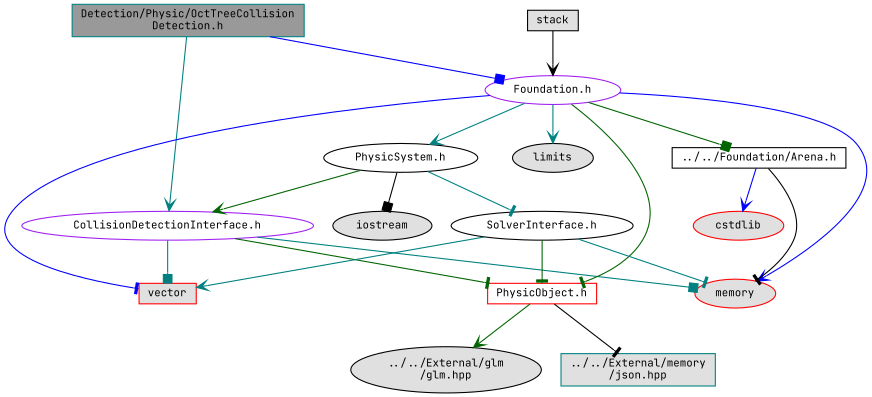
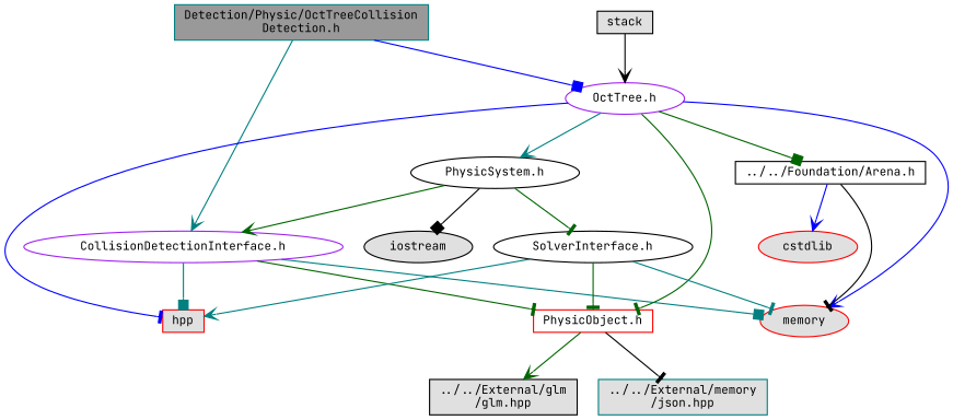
  digraph {
    fontname="JetBrains Mono"
    node [color=black fillcolor="#E0E0E0" fontname="JetBrains Mono" fontsize=10 shape=ellipse style=filled]
    edge [arrowhead=vee color=teal fontname="JetBrains Mono" fontsize=10 labelfontname=Helvetica labelfontsize=10 style=solid]
    n1 [color=teal fillcolor=grey60 fontcolor=black height=0.2 label="Detection/Physic/OctTreeCollision\lDetection.h" shape=box width=0.4]
    n2 [color=purple fillcolor=white height=0.2 label="CollisionDetectionInterface.h" width=0.4]
-   n3 [color=purple fillcolor=white height=0.2 label="Foundation.h" width=0.4]
+   n3 [color=purple fillcolor=white height=0.2 label="OctTree.h" width=0.4]
    n4 [color=red fillcolor=white height=0.2 label="PhysicObject.h" shape=box width=0.4]
    n5 [color=red height=0.2 label=memory width=0.4]
-   n6 [color=red height=0.2 label=vector shape=box width=0.4]
-   n7 [height=0.2 label=limits width=0.4]
+   n6 [color=red height=0.2 label=hpp shape=box width=0.4]
    n8 [fillcolor=white height=0.2 label="PhysicSystem.h" width=0.4]
    n9 [fillcolor=white height=0.2 label="../../Foundation/Arena.h" shape=box width=0.4]
-   n10 [height=0.2 label="../../External/glm\l/glm.hpp" width=0.4]
+   n10 [height=0.2 label="../../External/glm\l/glm.hpp" shape=box width=0.4]
    n11 [color=teal height=0.2 label="../../External/memory\l/json.hpp" shape=box width=0.4]
    n12 [height=0.2 label=stack shape=box width=0.4]
    n13 [fillcolor=white height=0.2 label="SolverInterface.h" width=0.4]
    n14 [height=0.2 label=iostream width=0.4]
    n15 [color=red height=0.2 label=cstdlib width=0.4]
    n1 -> n2
    n1 -> n3 [arrowhead=box color=blue]
    n2 -> n4 [arrowhead=tee color=darkgreen]
    n2 -> n5 [arrowhead=box]
    n2 -> n6 [arrowhead=box]
    n3 -> n4 [arrowhead=tee color=darkgreen]
    n3 -> n5 [color=blue]
    n3 -> n6 [arrowhead=tee color=blue]
-   n3 -> n7
    n3 -> n8
    n3 -> n9 [arrowhead=box color=darkgreen]
    n4 -> n10 [color=darkgreen]
    n4 -> n11 [arrowhead=tee color=black]
    n8 -> n2 [color=darkgreen]
-   n8 -> n13 [arrowhead=tee]
+   n8 -> n13 [arrowhead=tee color=darkgreen]
    n8 -> n14 [arrowhead=box color=black]
    n9 -> n5 [arrowhead=tee color=black]
    n9 -> n15 [color=blue]
    n12 -> n3 [color=black]
    n13 -> n4 [arrowhead=tee color=darkgreen]
    n13 -> n5 [arrowhead=tee]
    n13 -> n6
  }
